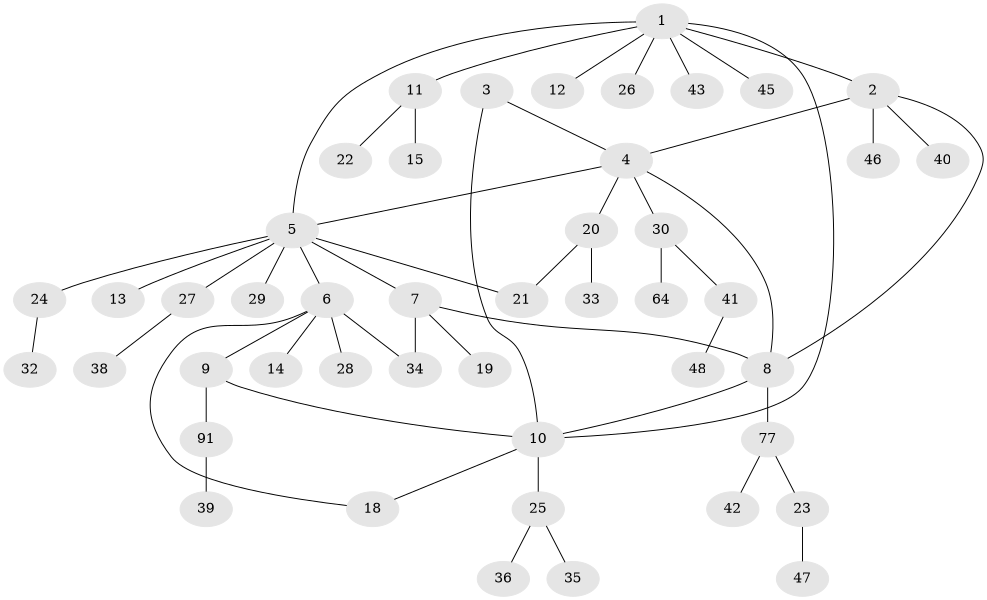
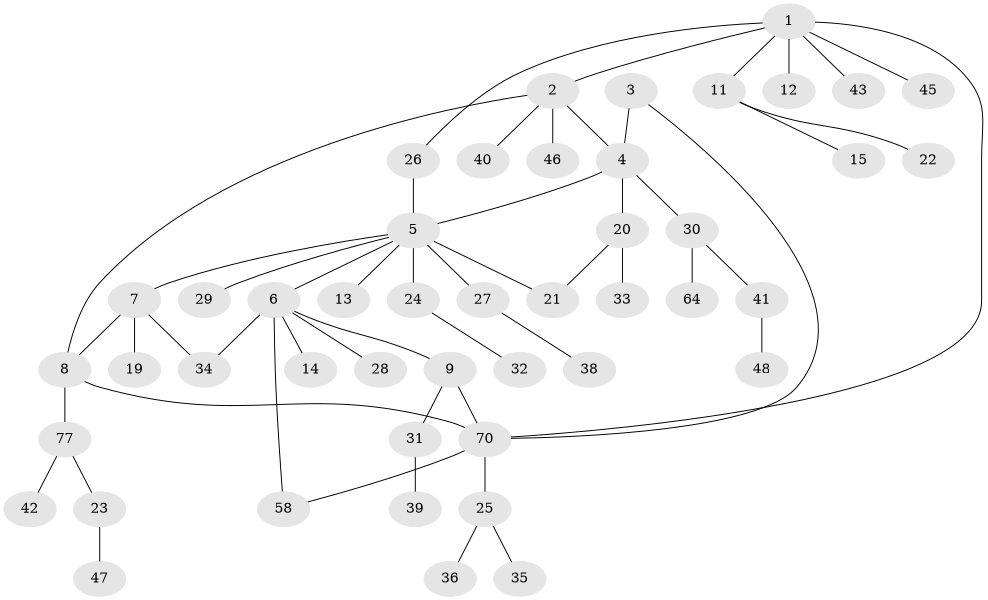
  graph {
    node [color=gray90 style=filled]
    1
    2
    5
-   10
+   10 [label=70]
    11
    12
    26
    43
    45
    4
    8
    40
    46
    6
    7
    13
    21
    24
    27
    29
-   18
+   18 [label=58]
    25
    15
    22
    20
    30
    n27 [label=77]
    3
    33
    41
    n31 [label=64]
    9
    14
    28
    34
    19
    32
    38
-   31 [label=91]
+   31
    23
    42
    39
    35
    36
    47
    48
    1 -- 2
-   1 -- 5
+   26 -- 5
    1 -- 10
    1 -- 11
    1 -- 12
    1 -- 26
    1 -- 43
    1 -- 45
    2 -- 4
    2 -- 8
    2 -- 40
    2 -- 46
    5 -- 6
    5 -- 7
    5 -- 13
    5 -- 21
    5 -- 24
    5 -- 27
    5 -- 29
    10 -- 18
    10 -- 25
    11 -- 15
    11 -- 22
    4 -- 5
-   4 -- 8
    4 -- 20
    4 -- 30
    8 -- 10
    8 -- n27
    6 -- 18
    6 -- 9
    6 -- 14
    6 -- 28
    6 -- 34
    7 -- 8
    7 -- 34
    7 -- 19
    24 -- 32
    27 -- 38
    25 -- 35
    25 -- 36
    20 -- 21
    20 -- 33
    30 -- 41
    30 -- n31
    n27 -- 23
    n27 -- 42
    3 -- 10
    3 -- 4
    41 -- 48
    9 -- 10
    9 -- 31
    31 -- 39
    23 -- 47
  }
